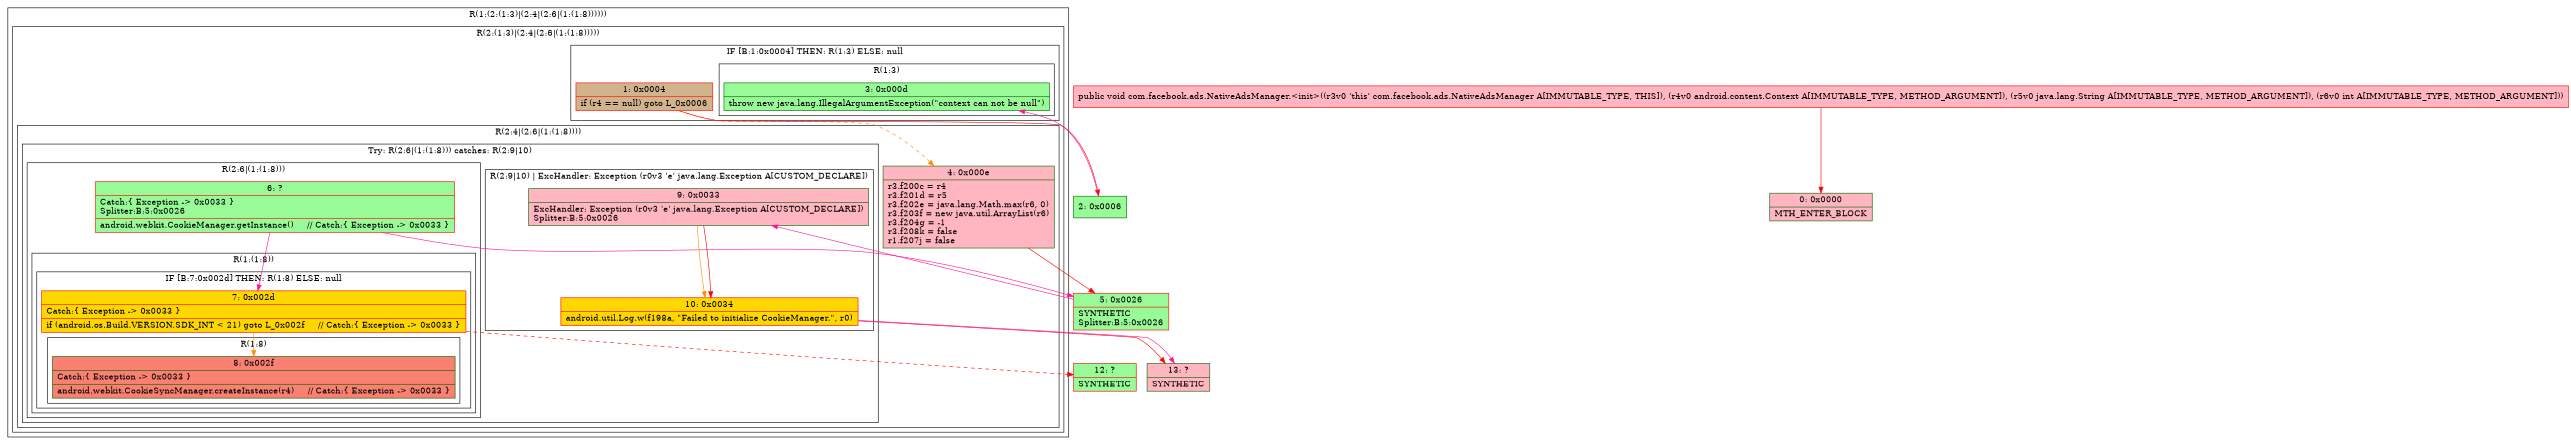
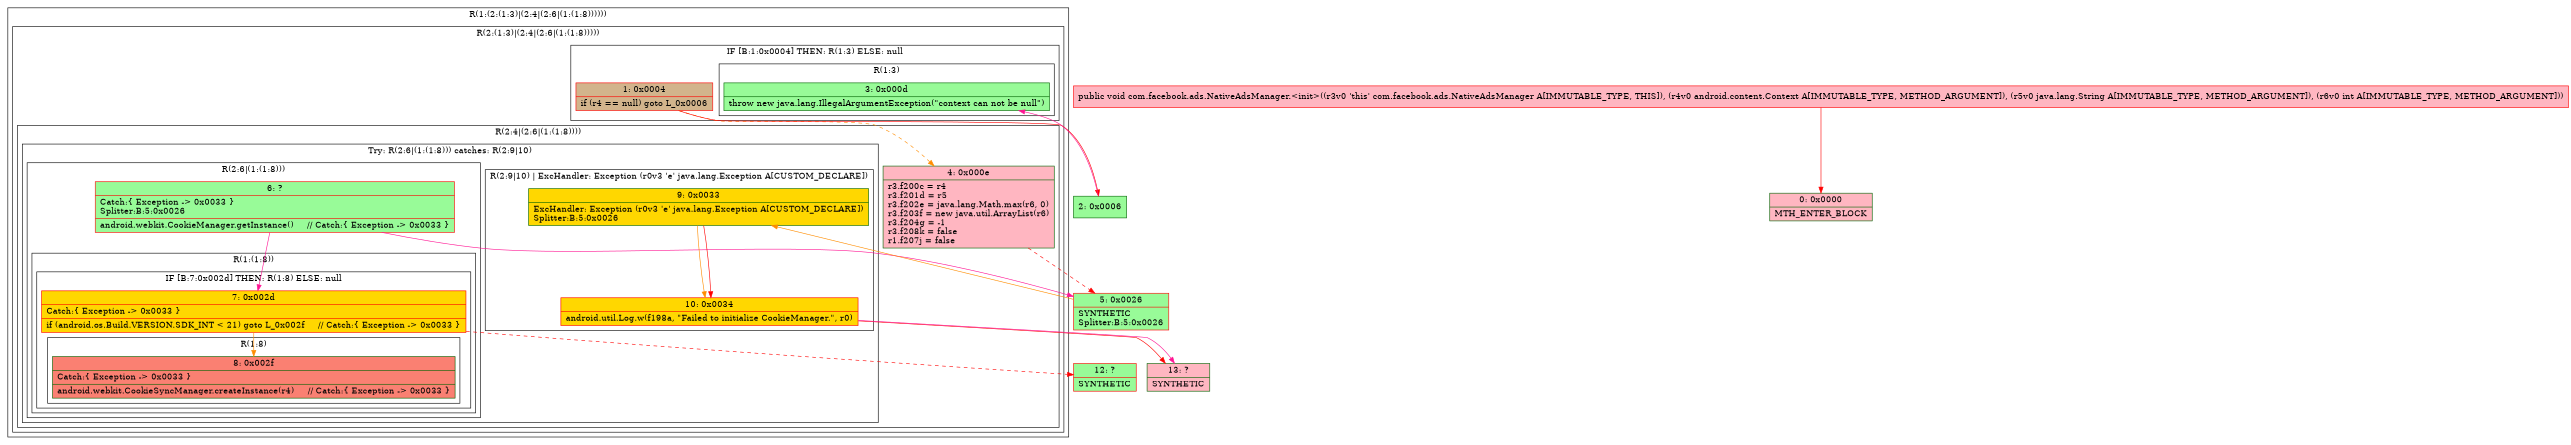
  digraph {
    fontname="DejaVu Serif"
    node [color=darkgreen fillcolor=palegreen fontname="DejaVu Serif" shape=record style=filled]
    edge [color=red fontname="DejaVu Serif"]
    n1 [label="{3\:\ 0x000d|throw new java.lang.IllegalArgumentException(\"context can not be null\")\l}"]
    n2 [color=red fillcolor=tan label="{1\:\ 0x0004|if (r4 == null) goto L_0x0006\l}"]
    n3 [fillcolor=salmon label="{8\:\ 0x002f|Catch:\{ Exception \-\> 0x0033 \}\l|android.webkit.CookieSyncManager.createInstance(r4)     \/\/ Catch:\{ Exception \-\> 0x0033 \}\l}"]
    n4 [color=red fillcolor=gold label="{7\:\ 0x002d|Catch:\{ Exception \-\> 0x0033 \}\l|if (android.os.Build.VERSION.SDK_INT \< 21) goto L_0x002f     \/\/ Catch:\{ Exception \-\> 0x0033 \}\l}"]
    n5 [color=red label="{6\:\ ?|Catch:\{ Exception \-\> 0x0033 \}\lSplitter:B:5:0x0026\l|android.webkit.CookieManager.getInstance()     \/\/ Catch:\{ Exception \-\> 0x0033 \}\l}"]
-   n6 [fillcolor=lightpink label="{9\:\ 0x0033|ExcHandler: Exception (r0v3 'e' java.lang.Exception A[CUSTOM_DECLARE])\lSplitter:B:5:0x0026\l}"]
+   n6 [fillcolor=gold label="{9\:\ 0x0033|ExcHandler: Exception (r0v3 'e' java.lang.Exception A[CUSTOM_DECLARE])\lSplitter:B:5:0x0026\l}"]
    n7 [color=red fillcolor=gold label="{10\:\ 0x0034|android.util.Log.w(f198a, \"Failed to initialize CookieManager.\", r0)\l}"]
    n8 [fillcolor=lightpink label="{4\:\ 0x000e|r3.f200c = r4\lr3.f201d = r5\lr3.f202e = java.lang.Math.max(r6, 0)\lr3.f203f = new java.util.ArrayList(r6)\lr3.f204g = \-1\lr3.f208k = false\lr1.f207j = false\l}"]
    n9 [label="{2\:\ 0x0006}"]
    n10 [color=red label="{12\:\ ?|SYNTHETIC\l}"]
    n11 [color=red label="{5\:\ 0x0026|SYNTHETIC\lSplitter:B:5:0x0026\l}"]
    n12 [fillcolor=lightpink label="{13\:\ ?|SYNTHETIC\l}"]
    n13 [fillcolor=lightpink label="{0\:\ 0x0000|MTH_ENTER_BLOCK\l}"]
    n14 [color=red fillcolor=lightpink label="{public void com.facebook.ads.NativeAdsManager.\<init\>((r3v0 'this' com.facebook.ads.NativeAdsManager A[IMMUTABLE_TYPE, THIS]), (r4v0 android.content.Context A[IMMUTABLE_TYPE, METHOD_ARGUMENT]), (r5v0 java.lang.String A[IMMUTABLE_TYPE, METHOD_ARGUMENT]), (r6v0 int A[IMMUTABLE_TYPE, METHOD_ARGUMENT])) }"]
    subgraph cluster_1 {
      label="R(1:(2:(1:3)|(2:4|(2:6|(1:(1:8))))))"
      subgraph cluster_2 {
        label="R(2:(1:3)|(2:4|(2:6|(1:(1:8)))))"
        subgraph cluster_3 {
          label="IF [B:1:0x0004] THEN: R(1:3) ELSE: null"
          n2
          subgraph cluster_4 {
            label="R(1:3)"
            n1
          }
        }
        subgraph cluster_5 {
          label="R(2:4|(2:6|(1:(1:8))))"
          n8
          subgraph cluster_6 {
            label="Try: R(2:6|(1:(1:8))) catches: R(2:9|10)"
            subgraph cluster_7 {
              label="R(2:6|(1:(1:8)))"
              n5
              subgraph cluster_8 {
                label="R(1:(1:8))"
                subgraph cluster_9 {
                  label="IF [B:7:0x002d] THEN: R(1:8) ELSE: null"
                  n4
                  subgraph cluster_10 {
                    label="R(1:8)"
                    n3
                  }
                }
              }
            }
            subgraph cluster_11 {
              label="R(2:9|10) | ExcHandler: Exception (r0v3 'e' java.lang.Exception A[CUSTOM_DECLARE])\l"
              n6
              n7
            }
          }
        }
      }
    }
    subgraph cluster_12 {
      label="R(2:9|10) | ExcHandler: Exception (r0v3 'e' java.lang.Exception A[CUSTOM_DECLARE])\l"
    }
    n2 -> n8 [color=darkorange style=dashed]
    n2 -> n9
    n4 -> n3 [color=darkorange]
    n4 -> n10 [style=dashed]
    n5 -> n4 [color=deeppink]
    n5 -> n11 [color=deeppink]
    n6 -> n7 [color=darkorange]
    n6 -> n7
    n7 -> n12
    n7 -> n12 [color=deeppink]
-   n8 -> n11
+   n8 -> n11 [style=dashed]
    n9 -> n1 [color=deeppink]
-   n11 -> n6 [color=deeppink]
+   n11 -> n6 [color=darkorange]
    n14 -> n13
  }
